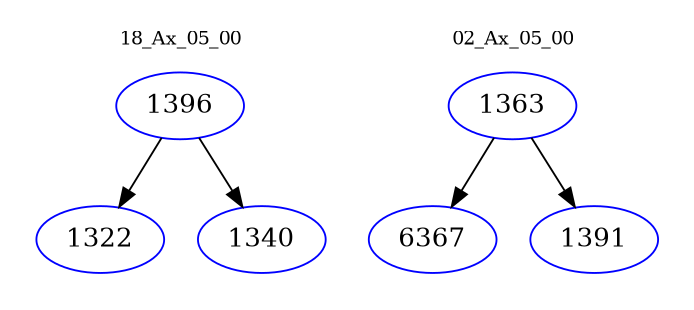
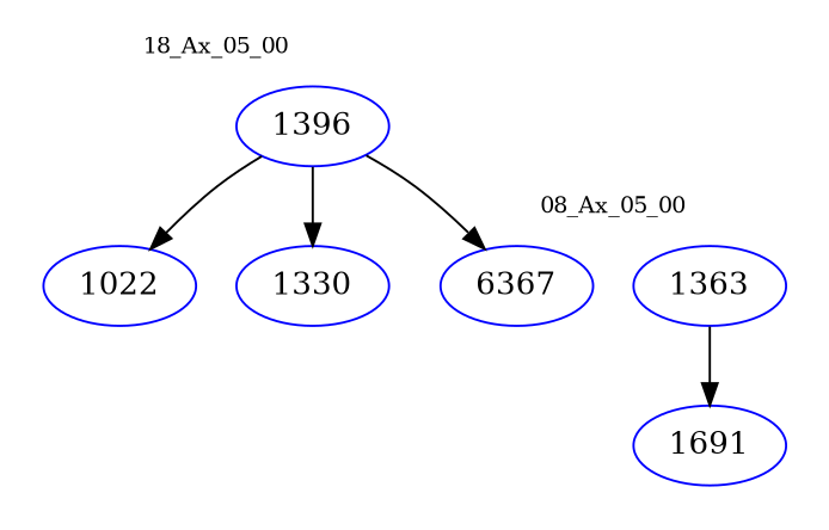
  digraph {
    node [color=blue]
    edge [color=black]
    n1 [label=1396]
-   n2 [label=1322]
-   n3 [label=1340]
+   n2 [label=1022]
+   n3 [label=1330]
    n4 [label=1363]
    n5 [label=6367]
-   n6 [label=1391]
+   n6 [label=1691]
    subgraph cluster_1 {
      color=white
      fontsize=10
      label="18_Ax_05_00"
      n1
      n2
      n3
    }
    subgraph cluster_2 {
      color=white
      fontsize=10
-     label="02_Ax_05_00"
+     label="08_Ax_05_00"
      n4
      n5
      n6
    }
    n1 -> n2
    n1 -> n3
-   n4 -> n5
+   n1 -> n5
    n4 -> n6
  }
